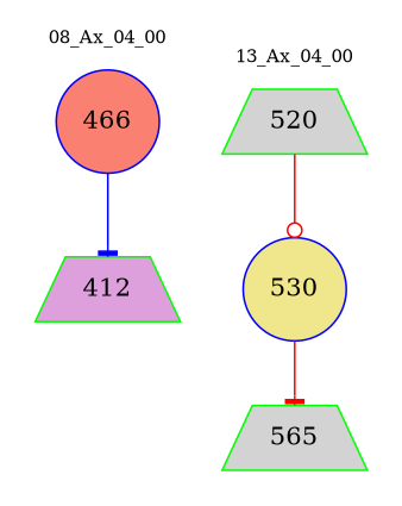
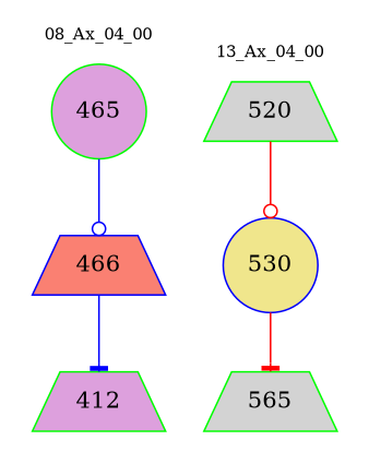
  digraph {
    node [color=green fillcolor=plum shape=trapezium style=filled]
    edge [arrowhead=odot color=blue]
-   n2 [color=blue fillcolor=salmon label=466 shape=circle]
+   n1 [label=465 shape=circle]
+   n2 [color=blue fillcolor=salmon label=466]
    n3 [label=412]
    n4 [fillcolor=lightgrey label=520]
    n5 [color=blue fillcolor=khaki label=530 shape=circle]
    n6 [fillcolor=lightgrey label=565]
    subgraph cluster_1 {
      color=white
      fontsize=10
      label="08_Ax_04_00"
+     n1
      n2
      n3
    }
    subgraph cluster_2 {
      color=white
      fontsize=10
      label="13_Ax_04_00"
      n4
      n5
      n6
    }
+   n1 -> n2
    n2 -> n3 [arrowhead=tee]
    n4 -> n5 [color=red]
    n5 -> n6 [arrowhead=tee color=red]
  }
